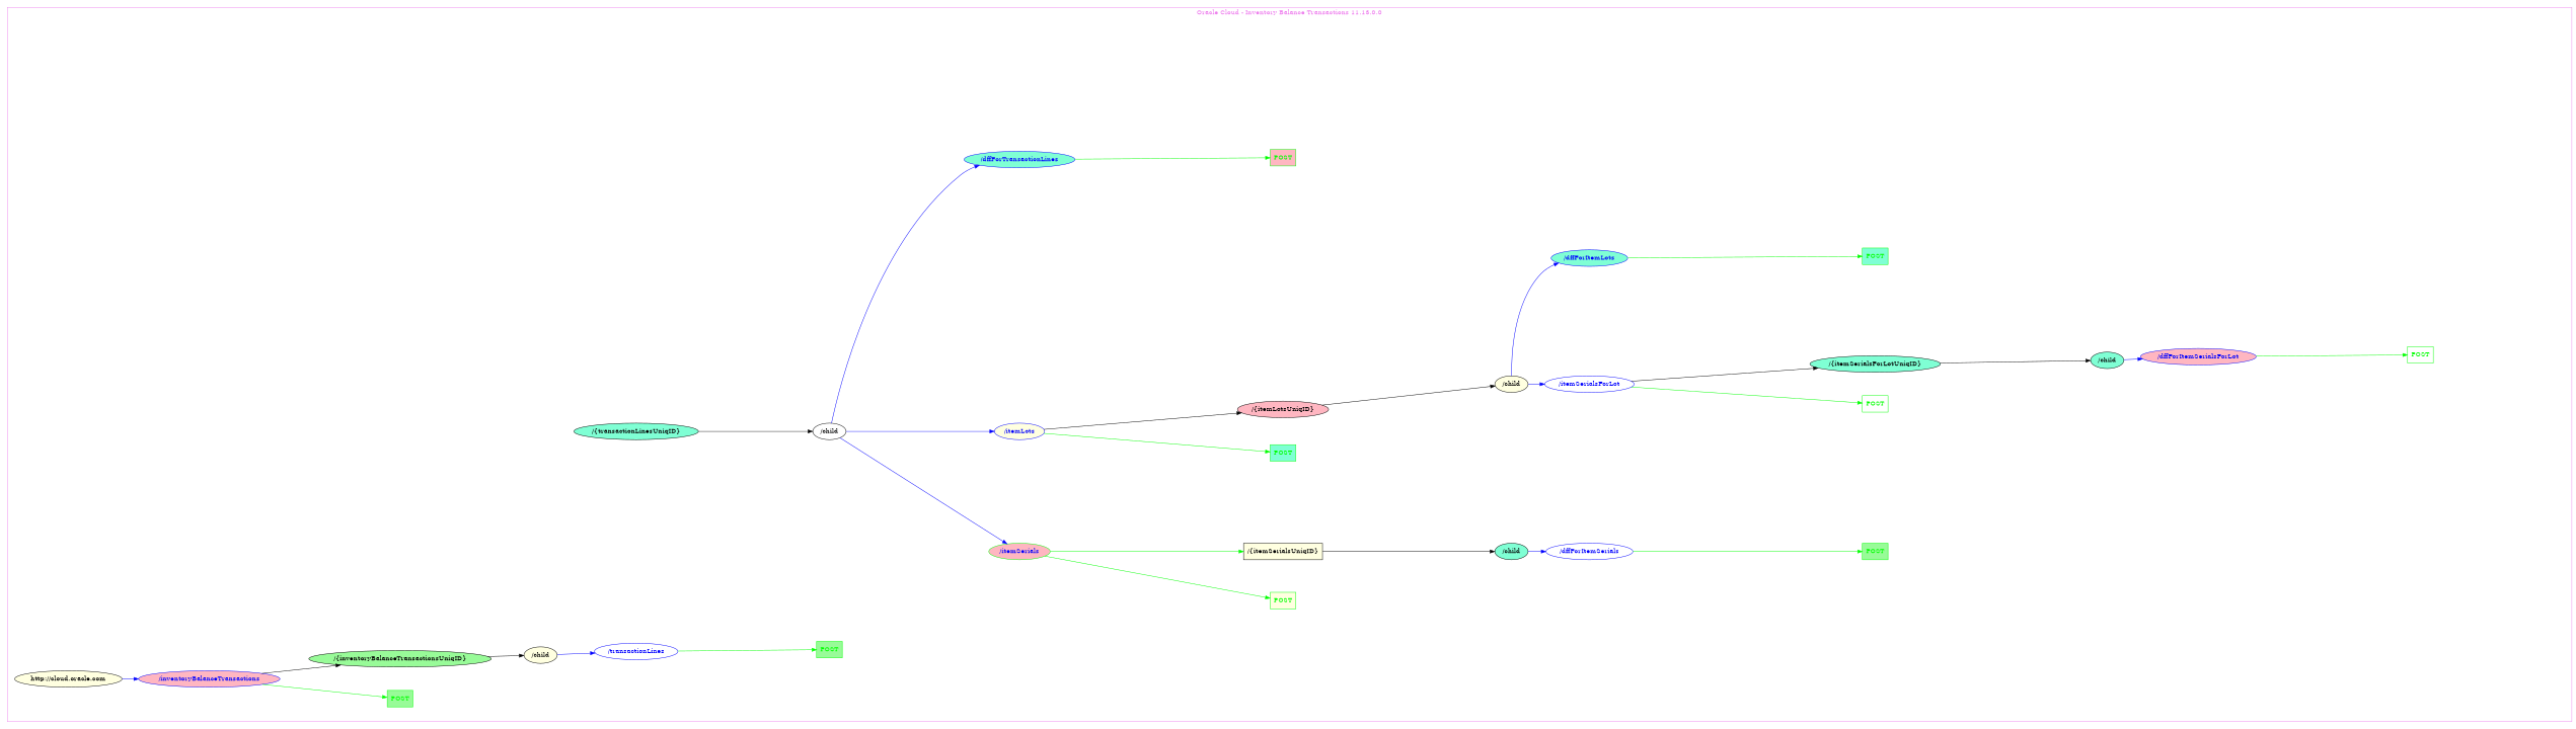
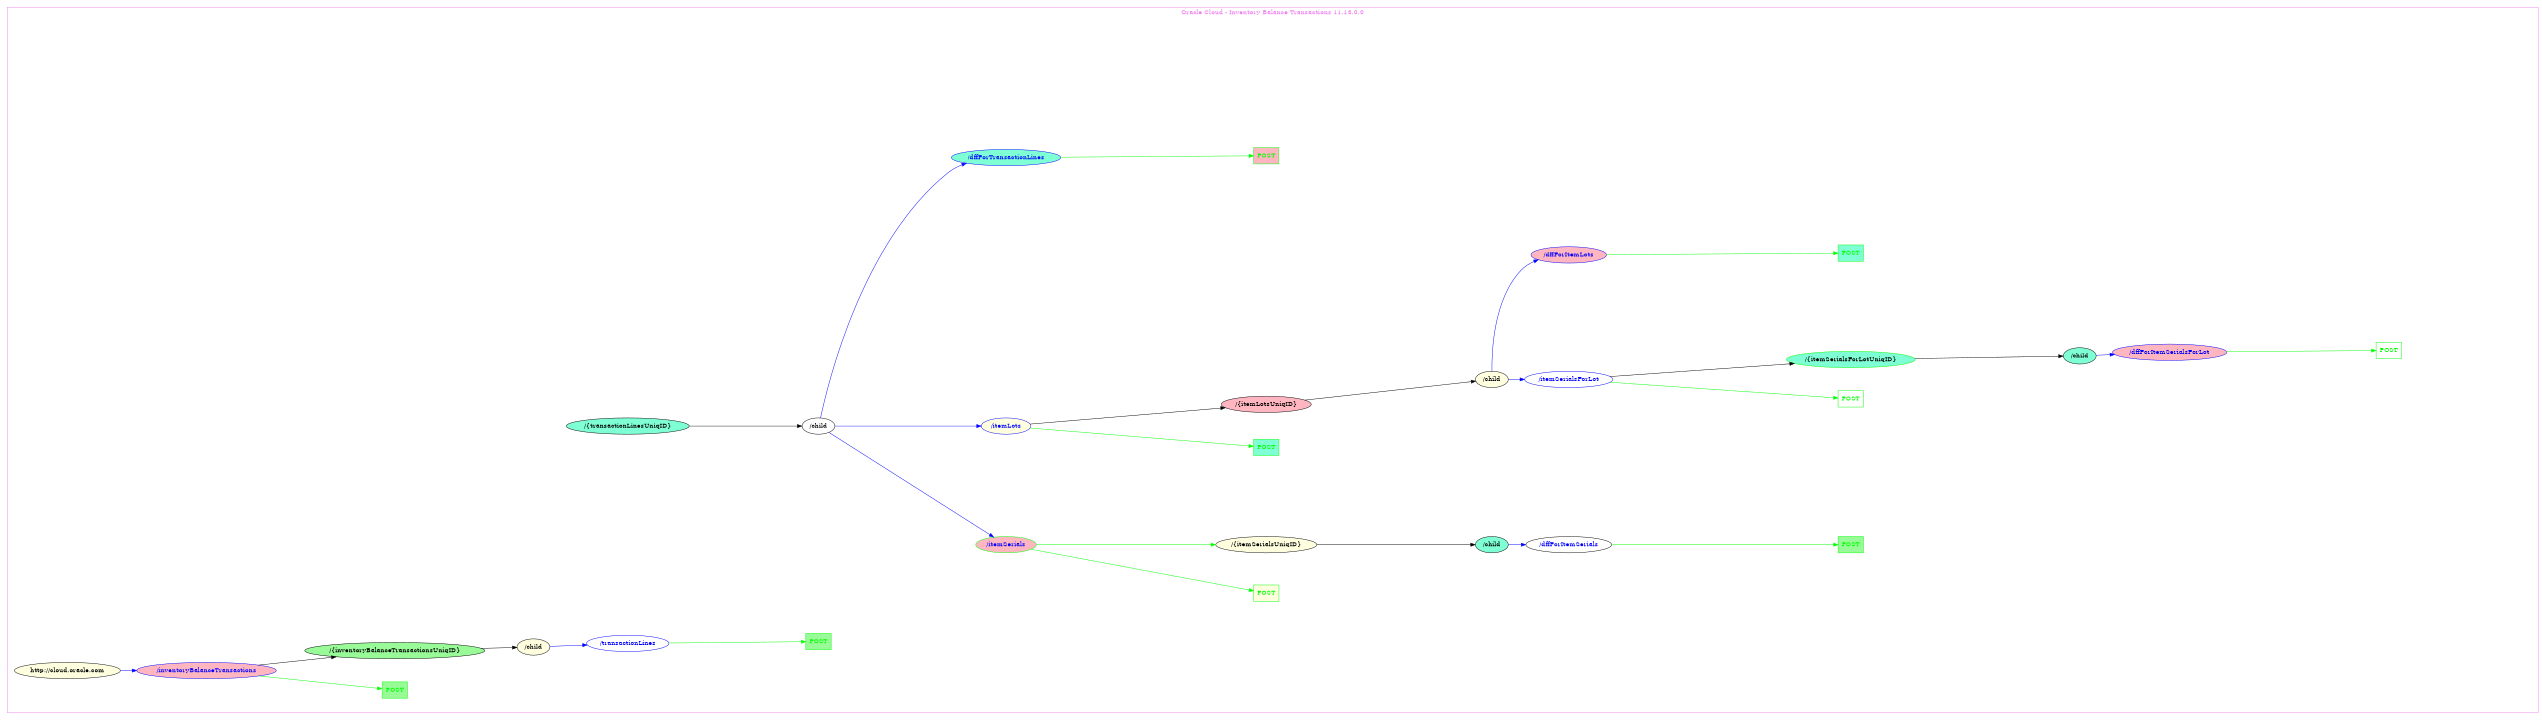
  digraph {
    rankdir=LR
    node [color=black fillcolor=aquamarine fontcolor=black shape=ellipse style=filled]
    edge [color=green fontcolor=green]
    n1 [color=green fillcolor=palegreen fontcolor=green label=POST shape=box]
    n2 [color=green fillcolor=palegreen fontcolor=green label=POST shape=box]
    n3 [color=green fillcolor=lightyellow fontcolor=green label=POST shape=box]
    n4 [color=green fillcolor=palegreen fontcolor=green label=POST shape=box]
-   n5 [color=blue fillcolor=white fontcolor=blue label="/dffForItemSerials"]
+   n5 [fillcolor=white fontcolor=blue label="/dffForItemSerials"]
    n6 [label="/child"]
-   n7 [fillcolor=lightyellow label="/{itemSerialsUniqID}" shape=box]
+   n7 [fillcolor=lightyellow label="/{itemSerialsUniqID}"]
    n8 [color=green fillcolor=lightpink fontcolor=blue label="/itemSerials"]
    n9 [color=green fontcolor=green label=POST shape=box]
    n10 [color=green fillcolor=white fontcolor=green label=POST shape=box]
    n11 [color=green fillcolor=white fontcolor=green label=POST shape=box]
    n12 [color=blue fillcolor=lightpink fontcolor=blue label="/dffForItemSerialsForLot"]
    n13 [label="/child"]
-   n14 [label="/{itemSerialsForLotUniqID}"]
+   n14 [color=green label="/{itemSerialsForLotUniqID}"]
    n15 [color=blue fillcolor=white fontcolor=blue label="/itemSerialsForLot"]
    n16 [color=green fontcolor=green label=POST shape=box]
-   n17 [color=blue fontcolor=blue label="/dffForItemLots"]
+   n17 [color=blue fillcolor=lightpink fontcolor=blue label="/dffForItemLots"]
    n18 [fillcolor=lightyellow label="/child"]
    n19 [fillcolor=lightpink label="/{itemLotsUniqID}"]
    n20 [color=blue fillcolor=lightyellow fontcolor=blue label="/itemLots"]
    n21 [color=green fillcolor=lightpink fontcolor=green label=POST shape=box]
    n22 [color=blue fontcolor=blue label="/dffForTransactionLines"]
    n23 [fillcolor=white label="/child"]
    n24 [label="/{transactionLinesUniqID}"]
    n25 [color=blue fillcolor=white fontcolor=blue label="/transactionLines"]
    n26 [fillcolor=lightyellow label="/child"]
    n27 [fillcolor=palegreen label="/{inventoryBalanceTransactionsUniqID}"]
    n28 [color=blue fillcolor=lightpink fontcolor=blue label="/inventoryBalanceTransactions"]
    n29 [fillcolor=lightyellow label="http://cloud.oracle.com"]
    subgraph cluster_1 {
      color=violet
      fontcolor=violet
      label="Oracle Cloud - Inventory Balance Transactions 11.13.0.0"
      subgraph cluster_2 {
        color=white
        fontcolor=white
        label="Oracle Cloud - Inventory Balance Transactions 11.13.0.0"
        n29
        subgraph cluster_3 {
          color=white
          fontcolor=white
          label="Oracle Cloud - Inventory Balance Transactions 11.13.0.0"
          n28
          subgraph cluster_4 {
            color=white
            fontcolor=white
            label="Oracle Cloud - Inventory Balance Transactions 11.13.0.0"
            n1
          }
          subgraph cluster_5 {
            color=white
            fontcolor=white
            label="Oracle Cloud - Inventory Balance Transactions 11.13.0.0"
            n27
            subgraph cluster_6 {
              color=white
              fontcolor=white
              label="Oracle Cloud - Inventory Balance Transactions 11.13.0.0"
              n26
              subgraph cluster_7 {
                color=white
                fontcolor=white
                label="Oracle Cloud - Inventory Balance Transactions 11.13.0.0"
                n25
                subgraph cluster_8 {
                  color=white
                  fontcolor=white
                  label="Oracle Cloud - Inventory Balance Transactions 11.13.0.0"
                  n2
                }
                subgraph cluster_9 {
                  color=white
                  fontcolor=white
                  label="Oracle Cloud - Inventory Balance Transactions 11.13.0.0"
                  n24
                  subgraph cluster_10 {
                    color=white
                    fontcolor=white
                    label="Oracle Cloud - Inventory Balance Transactions 11.13.0.0"
                    n23
                    subgraph cluster_11 {
                      color=white
                      fontcolor=white
                      label="Oracle Cloud - Inventory Balance Transactions 11.13.0.0"
                      n8
                      subgraph cluster_12 {
                        color=white
                        fontcolor=white
                        label="Oracle Cloud - Inventory Balance Transactions 11.13.0.0"
                        n3
                      }
                      subgraph cluster_13 {
                        color=white
                        fontcolor=white
                        label="Oracle Cloud - Inventory Balance Transactions 11.13.0.0"
                        n7
                        subgraph cluster_14 {
                          color=white
                          fontcolor=white
                          label="Oracle Cloud - Inventory Balance Transactions 11.13.0.0"
                          n6
                          subgraph cluster_15 {
                            color=white
                            fontcolor=white
                            label="Oracle Cloud - Inventory Balance Transactions 11.13.0.0"
                            n5
                            subgraph cluster_16 {
                              color=white
                              fontcolor=white
                              label="Oracle Cloud - Inventory Balance Transactions 11.13.0.0"
                              n4
                            }
                          }
                        }
                      }
                    }
                    subgraph cluster_17 {
                      color=white
                      fontcolor=white
                      label="Oracle Cloud - Inventory Balance Transactions 11.13.0.0"
                      n20
                      subgraph cluster_18 {
                        color=white
                        fontcolor=white
                        label="Oracle Cloud - Inventory Balance Transactions 11.13.0.0"
                        n9
                      }
                      subgraph cluster_19 {
                        color=white
                        fontcolor=white
                        label="Oracle Cloud - Inventory Balance Transactions 11.13.0.0"
                        n19
                        subgraph cluster_20 {
                          color=white
                          fontcolor=white
                          label="Oracle Cloud - Inventory Balance Transactions 11.13.0.0"
                          n18
                          subgraph cluster_21 {
                            color=white
                            fontcolor=white
                            label="Oracle Cloud - Inventory Balance Transactions 11.13.0.0"
                            n15
                            subgraph cluster_22 {
                              color=white
                              fontcolor=white
                              label="Oracle Cloud - Inventory Balance Transactions 11.13.0.0"
                              n10
                            }
                            subgraph cluster_23 {
                              color=white
                              fontcolor=white
                              label="Oracle Cloud - Inventory Balance Transactions 11.13.0.0"
                              n14
                              subgraph cluster_24 {
                                color=white
                                fontcolor=white
                                label="Oracle Cloud - Inventory Balance Transactions 11.13.0.0"
                                n13
                                subgraph cluster_25 {
                                  color=white
                                  fontcolor=white
                                  label="Oracle Cloud - Inventory Balance Transactions 11.13.0.0"
                                  n12
                                  subgraph cluster_26 {
                                    color=white
                                    fontcolor=white
                                    label="Oracle Cloud - Inventory Balance Transactions 11.13.0.0"
                                    n11
                                  }
                                }
                              }
                            }
                          }
                          subgraph cluster_27 {
                            color=white
                            fontcolor=white
                            label="Oracle Cloud - Inventory Balance Transactions 11.13.0.0"
                            n17
                            subgraph cluster_28 {
                              color=white
                              fontcolor=white
                              label="Oracle Cloud - Inventory Balance Transactions 11.13.0.0"
                              n16
                            }
                          }
                        }
                      }
                    }
                    subgraph cluster_29 {
                      color=white
                      fontcolor=white
                      label="Oracle Cloud - Inventory Balance Transactions 11.13.0.0"
                      n22
                      subgraph cluster_30 {
                        color=white
                        fontcolor=white
                        label="Oracle Cloud - Inventory Balance Transactions 11.13.0.0"
                        n21
                      }
                    }
                  }
                }
              }
            }
          }
        }
      }
    }
    n5 -> n4
    n6 -> n5 [color=blue fontcolor=blue]
    n7 -> n6 [color=black fontcolor=black]
    n8 -> n3
    n8 -> n7 [fontcolor=black]
    n12 -> n11
    n13 -> n12 [color=blue fontcolor=blue]
    n14 -> n13 [color=black fontcolor=black]
    n15 -> n10
    n15 -> n14 [color=black fontcolor=black]
    n17 -> n16
    n18 -> n15 [color=blue fontcolor=blue]
    n18 -> n17 [color=blue fontcolor=blue]
    n19 -> n18 [color=black fontcolor=black]
    n20 -> n9
    n20 -> n19 [color=black fontcolor=black]
    n22 -> n21
    n23 -> n8 [color=blue fontcolor=blue]
    n23 -> n20 [color=blue fontcolor=blue]
    n23 -> n22 [color=blue fontcolor=blue]
    n24 -> n23 [color=black fontcolor=black]
    n25 -> n2
    n26 -> n25 [color=blue fontcolor=blue]
    n27 -> n26 [color=black fontcolor=black]
    n28 -> n1
    n28 -> n27 [color=black fontcolor=black]
    n29 -> n28 [color=blue fontcolor=blue]
  }
